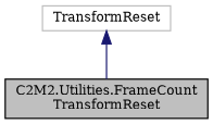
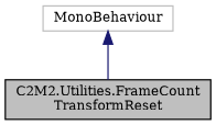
  digraph {
    fontname="DejaVu Serif"
    node [fontname="DejaVu Serif" fontsize=10 shape=record style=filled]
    n1 [color=black fillcolor=grey75 fontcolor=black height=0.2 label="C2M2.Utilities.FrameCount\lTransformReset" width=0.4]
-   n2 [color=grey75 fillcolor=white height=0.2 label=TransformReset width=0.4]
+   n2 [color=grey75 fillcolor=white height=0.2 label=MonoBehaviour width=0.4]
    n2 -> n1 [color=midnightblue dir=back fontname="DejaVu Serif" fontsize=10 labelfontname=Helvetica labelfontsize=10 style=solid]
  }
